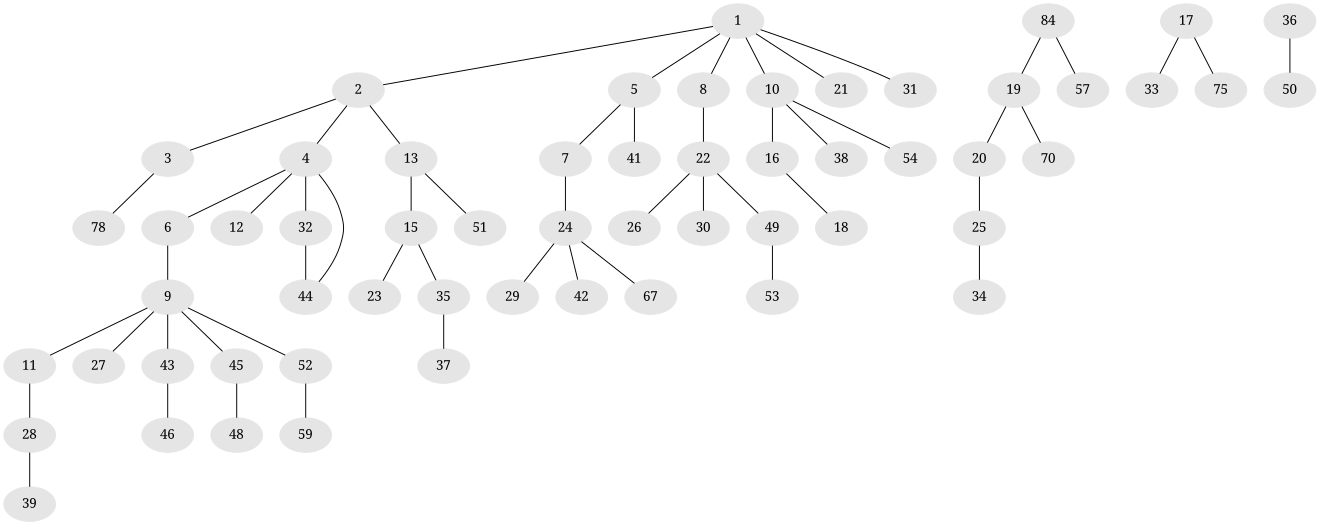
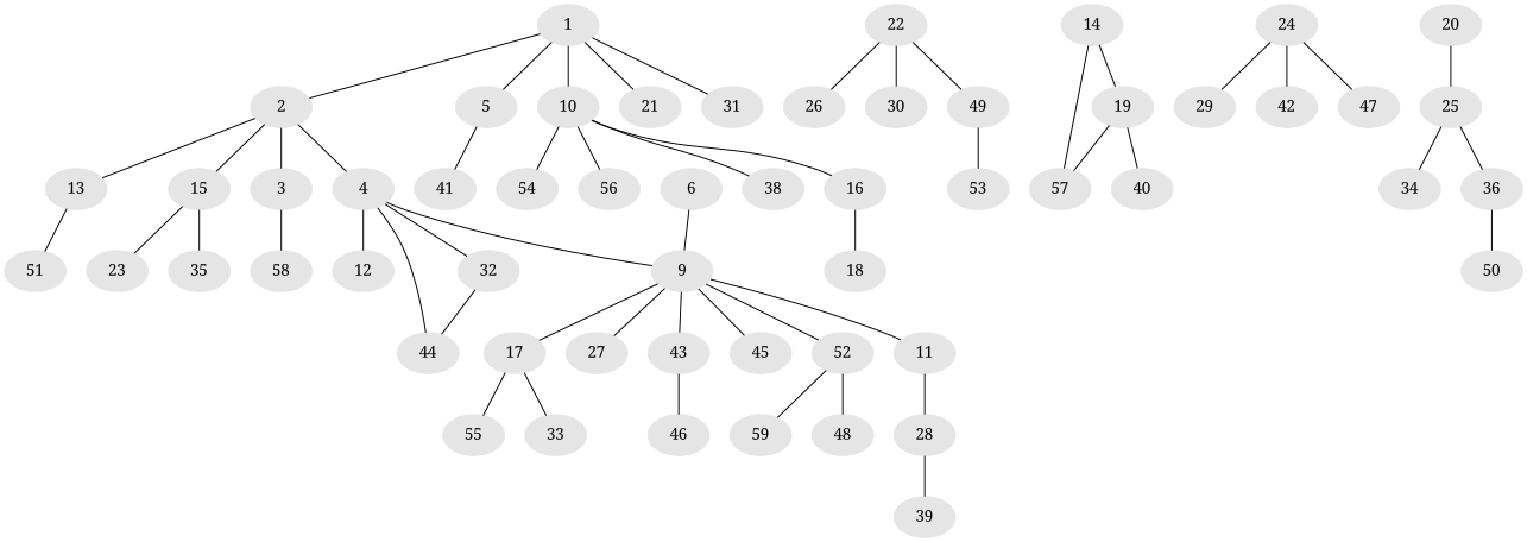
  graph {
    fontname="Noto Serif"
    node [color=gray90 fontname="Noto Serif" style=filled]
    edge [fontname="Noto Serif"]
    1
    2
    5
-   8
    10
    21
    31
    3
    4
    13
-   7
    41
    22
    16
    38
    54
-   58 [label=78]
+   56
+   58
    6
    12
    32
    44
    15
    51
    9
-   14 [label=84]
+   14
    19
    57
    24
    11
    17
    27
    43
    45
    52
    29
    42
-   47 [label=67]
+   47
    26
    30
    49
    28
    33
-   55 [label=75]
+   55
    46
    48
    59
    18
    39
    23
    35
    20
-   40 [label=70]
-   37
+   40
    25
    34
    36
    53
    50
    1 -- 2
    1 -- 5
-   1 -- 8
    1 -- 10
    1 -- 21
    1 -- 31
    2 -- 3
    2 -- 4
    2 -- 13
-   5 -- 7
    5 -- 41
-   8 -- 22
    10 -- 16
    10 -- 38
    10 -- 54
+   10 -- 56
    3 -- 58
-   4 -- 6
+   4 -- 9
    4 -- 12
    4 -- 32
    4 -- 44
-   13 -- 15
+   2 -- 15
    13 -- 51
-   7 -- 24
    22 -- 26
    22 -- 30
    22 -- 49
    16 -- 18
    6 -- 9
    32 -- 44
    15 -- 23
    15 -- 35
    9 -- 11
+   9 -- 17
    9 -- 27
    9 -- 43
    9 -- 45
    9 -- 52
    14 -- 19
    14 -- 57
-   19 -- 20
+   19 -- 57
    19 -- 40
    24 -- 29
    24 -- 42
    24 -- 47
    11 -- 28
    17 -- 33
    17 -- 55
    43 -- 46
-   45 -- 48
+   52 -- 48
    52 -- 59
    49 -- 53
    28 -- 39
-   35 -- 37
    20 -- 25
    25 -- 34
+   25 -- 36
    36 -- 50
  }
